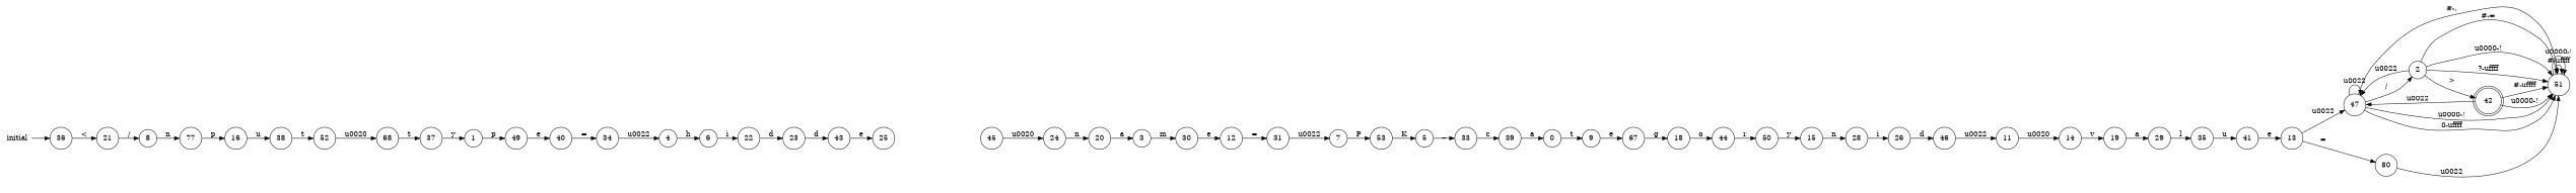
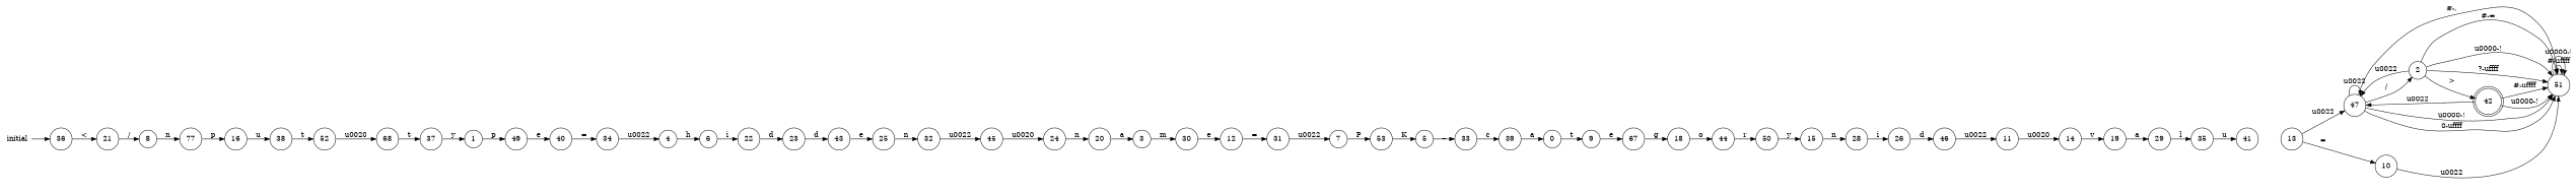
  digraph {
    rankdir=LR
    node [shape=circle]
    0
    9
    n3 [label=67]
    18
    1
    49
    40
    34
    2
    47
    51
    42 [shape=doublecircle]
    3
    30
    12
    31
    4
    6
    22
    23
    5
    33
    39
    43
    7
    53
    n27 [label=77]
    8
    16
    38
    44
-   10 [label=80]
+   10
    11
    14
    19
    29
    13
    35
    15
    28
    26
    46
    52
    n44 [label=68]
    50
    41
    20
    21
    25
+   32
    24
    45
    36
    initial [shape=plaintext]
    37
    0 -> 9 [label=t]
    9 -> n3 [label=e]
    n3 -> 18 [label=g]
    18 -> 44 [label=o]
    1 -> 49 [label=p]
    49 -> 40 [label=e]
    40 -> 34 [label="="]
    34 -> 4 [label="\u0022"]
    2 -> 47 [label="\u0022"]
    2 -> 51 [label="#-="]
    2 -> 51 [label="\u0000-!"]
    2 -> 51 [label="?-\uffff"]
    2 -> 42 [label=">"]
    47 -> 2 [label="/"]
    47 -> 47 [label="\u0022"]
    47 -> 51 [label="\u0000-!"]
    47 -> 51 [label="0-\uffff"]
    47 -> 51 [label="#-."]
    51 -> 51 [label="#-\uffff"]
    51 -> 51 [label="\u0000-!"]
    42 -> 47 [label="\u0022"]
    42 -> 51 [label="#-\uffff"]
    42 -> 51 [label="\u0000-!"]
    3 -> 30 [label=m]
    30 -> 12 [label=e]
    12 -> 31 [label="="]
    31 -> 7 [label="\u0022"]
    4 -> 6 [label=h]
    6 -> 22 [label=i]
    22 -> 23 [label=d]
    23 -> 43 [label=d]
    5 -> 33 [label=_]
    33 -> 39 [label=c]
    39 -> 0 [label=a]
    43 -> 25 [label=e]
    7 -> 53 [label=P]
    53 -> 5 [label=K]
    n27 -> 16 [label=p]
    8 -> n27 [label=n]
    16 -> 38 [label=u]
    38 -> 52 [label=t]
    44 -> 50 [label=r]
    10 -> 51 [label="\u0022"]
    11 -> 14 [label="\u0020"]
    14 -> 19 [label=v]
    19 -> 29 [label=a]
    29 -> 35 [label=l]
    13 -> 47 [label="\u0022"]
    13 -> 10 [label="="]
    35 -> 41 [label=u]
    15 -> 28 [label=n]
    28 -> 26 [label=i]
    26 -> 46 [label=d]
    46 -> 11 [label="\u0022"]
    52 -> n44 [label="\u0020"]
    n44 -> 37 [label=t]
    50 -> 15 [label=y]
-   41 -> 13 [label=e]
    20 -> 3 [label=a]
    21 -> 8 [label="/"]
+   25 -> 32 [label=n]
+   32 -> 45 [label="\u0022"]
    24 -> 20 [label=n]
    45 -> 24 [label="\u0020"]
    36 -> 21 [label="<"]
    initial -> 36
    37 -> 1 [label=y]
  }
